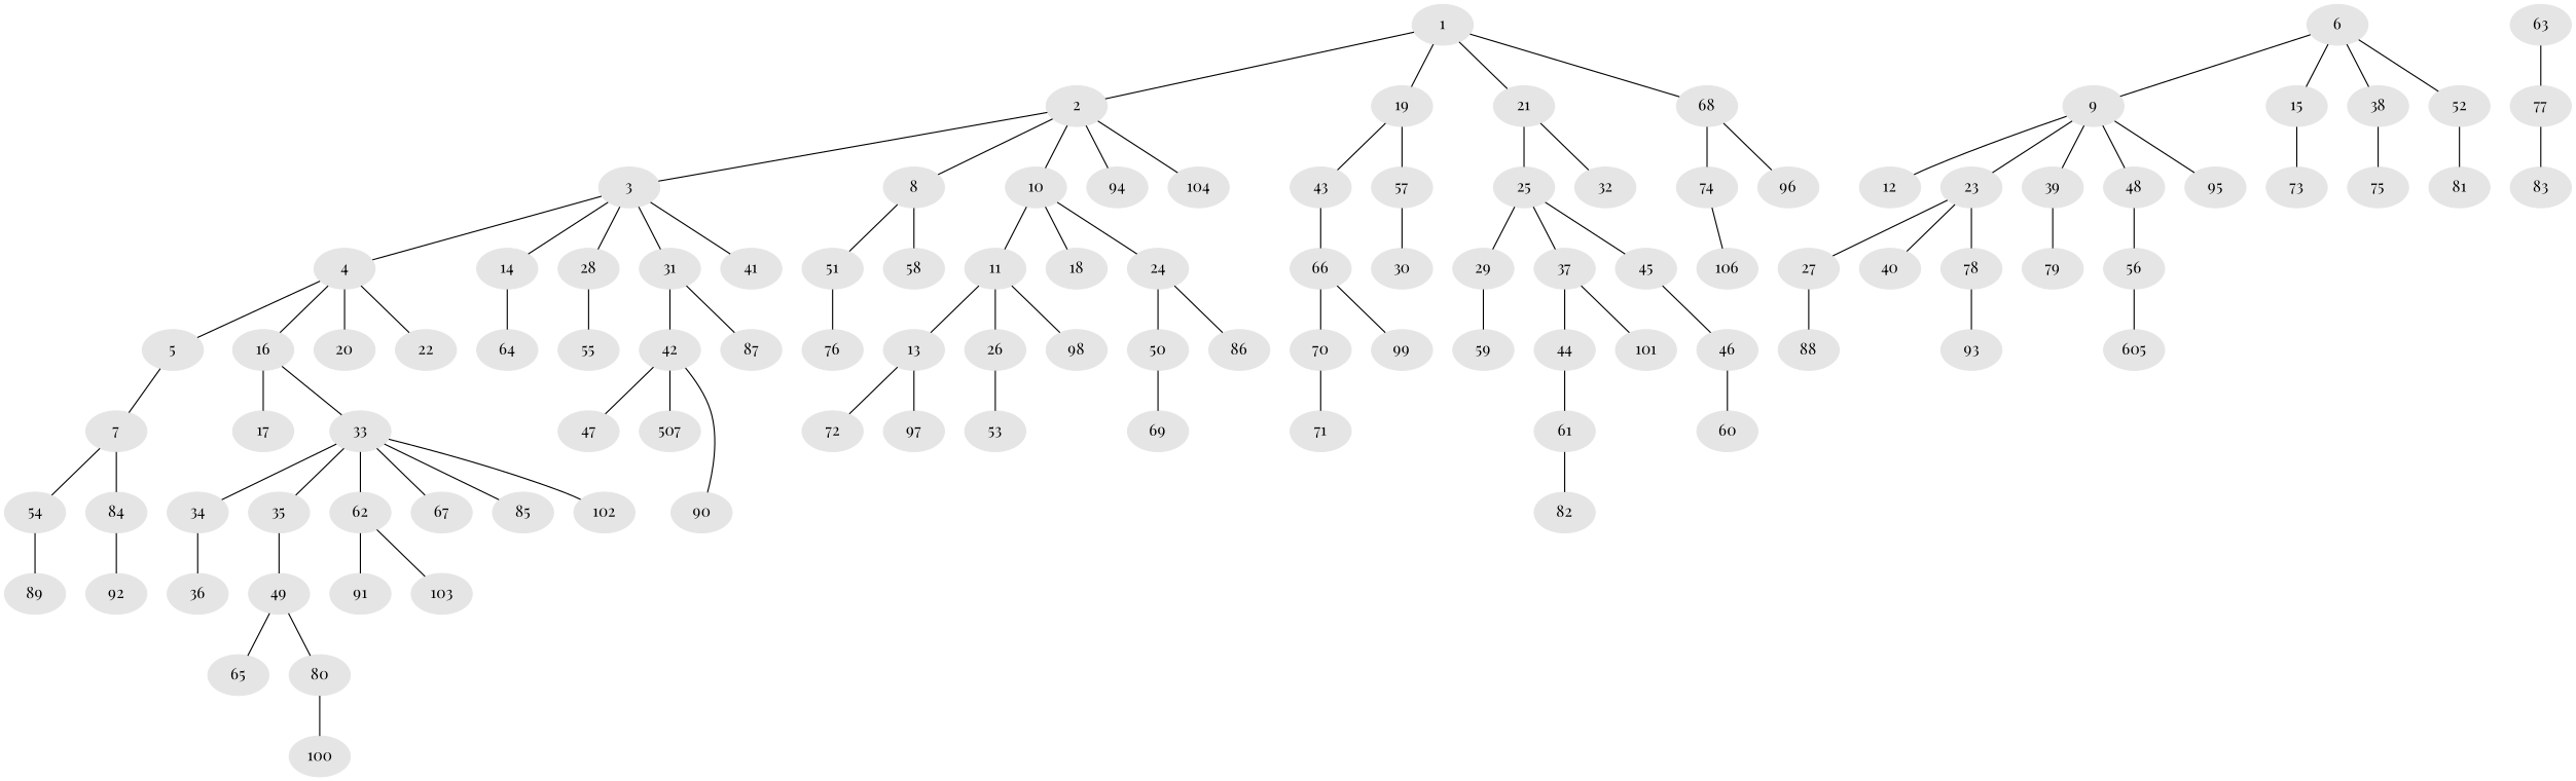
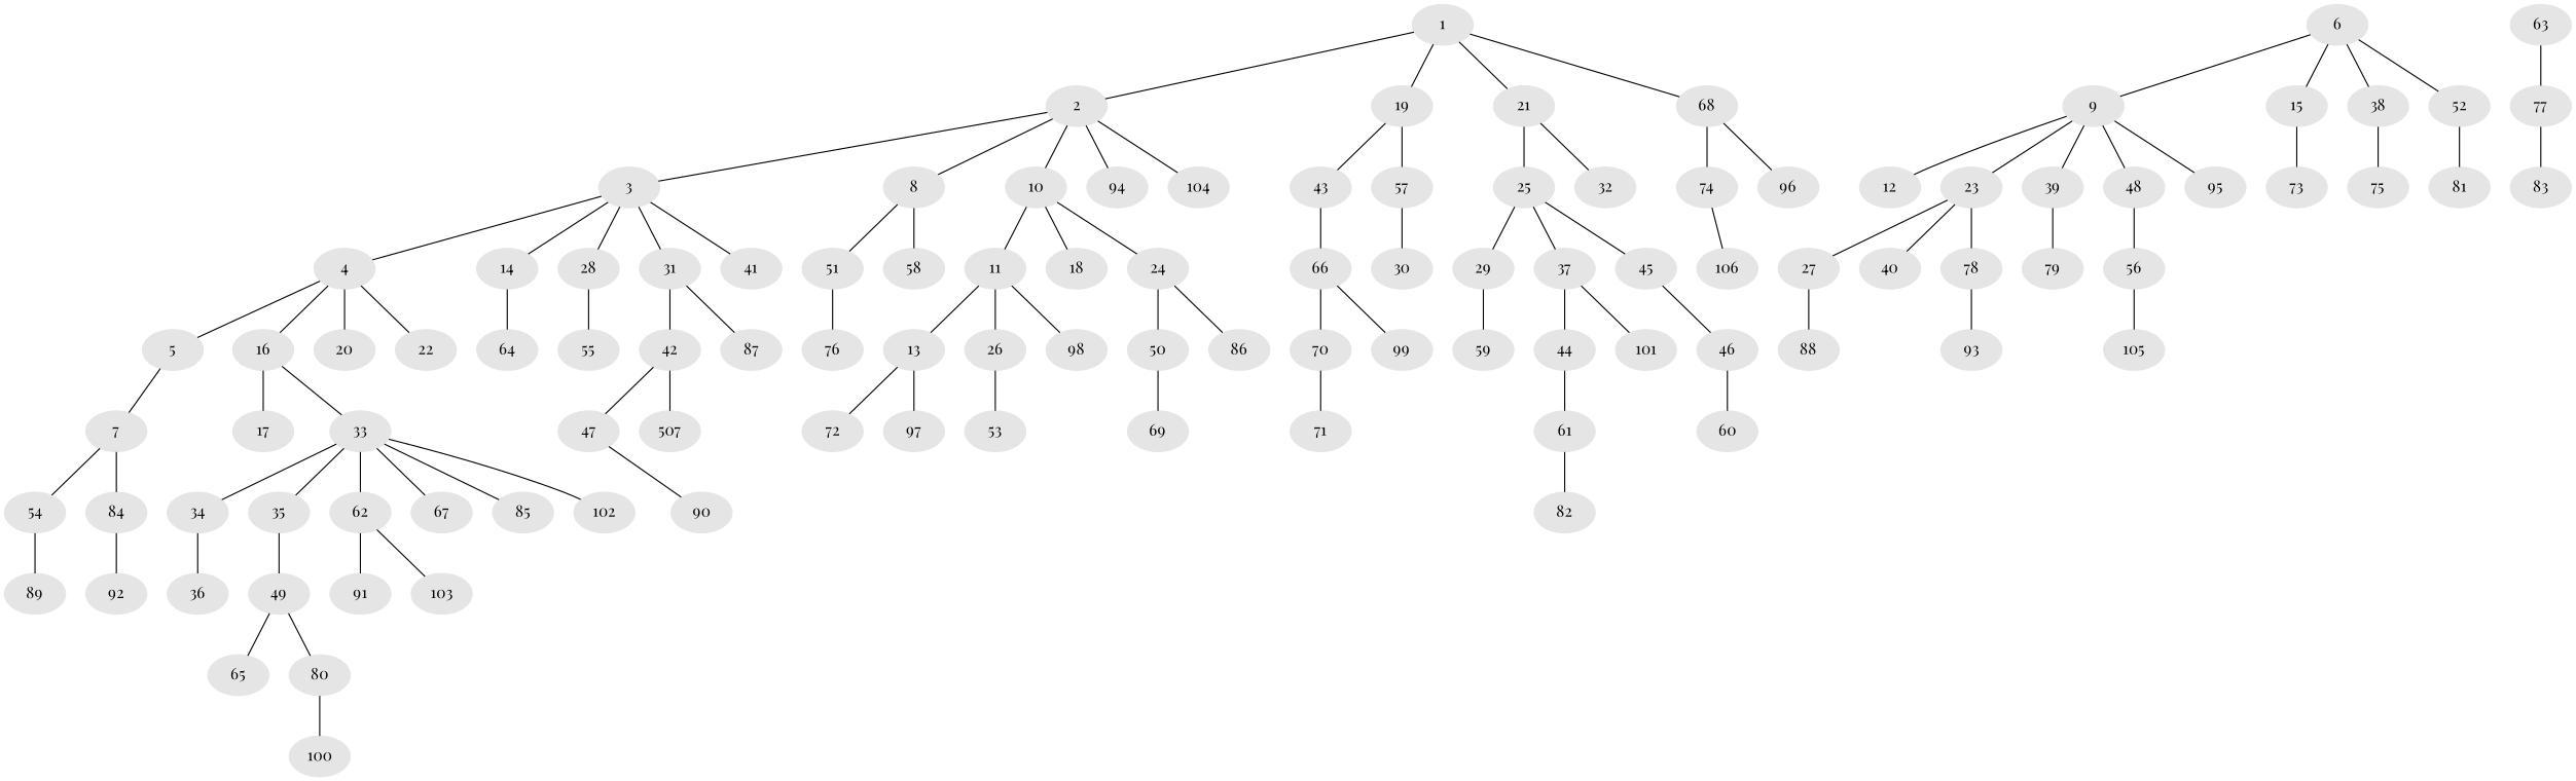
  graph {
    fontname="Playfair Display"
    node [color=gray90 fontname="Playfair Display" style=filled]
    edge [fontname="Playfair Display"]
    1
    2
    19
    21
    68
    3
    8
    10
    94
    104
    43
    57
    25
    32
    74
    96
    4
    14
    28
    31
    41
    51
    58
    11
    18
    24
    5
    16
    20
    22
    64
    55
    42
    87
    7
    6
    9
    15
    38
    52
    17
    33
    54
    84
    12
    23
    39
    48
    95
    73
    75
    81
    89
    92
    76
    27
    40
    78
    79
    56
    13
    26
    98
    50
    86
    72
    97
    53
    34
    35
    62
    67
    85
    102
    66
    30
    29
    37
    45
    88
    93
    69
    59
    44
    101
    46
    47
    n88 [label=507]
    36
    49
    91
    103
    65
    80
    61
    90
    70
    99
    82
    60
-   105 [label=605]
+   105
    100
    63
    77
    83
    71
    106
    1 -- 2
    1 -- 19
    1 -- 21
    1 -- 68
    2 -- 3
    2 -- 8
    2 -- 10
    2 -- 94
    2 -- 104
    19 -- 43
    19 -- 57
    21 -- 25
    21 -- 32
    68 -- 74
    68 -- 96
    3 -- 4
    3 -- 14
    3 -- 28
    3 -- 31
    3 -- 41
    8 -- 51
    8 -- 58
    10 -- 11
    10 -- 18
    10 -- 24
    43 -- 66
    57 -- 30
    25 -- 29
    25 -- 37
    25 -- 45
    74 -- 106
    4 -- 5
    4 -- 16
    4 -- 20
    4 -- 22
    14 -- 64
    28 -- 55
    31 -- 42
    31 -- 87
    51 -- 76
    11 -- 13
    11 -- 26
    11 -- 98
    24 -- 50
    24 -- 86
    5 -- 7
    16 -- 17
    16 -- 33
    42 -- 47
    42 -- n88
    7 -- 54
    7 -- 84
    6 -- 9
    6 -- 15
    6 -- 38
    6 -- 52
    9 -- 12
    9 -- 23
    9 -- 39
    9 -- 48
    9 -- 95
    15 -- 73
    38 -- 75
    52 -- 81
    33 -- 34
    33 -- 35
    33 -- 62
    33 -- 67
    33 -- 85
    33 -- 102
    54 -- 89
    84 -- 92
    23 -- 27
    23 -- 40
    23 -- 78
    39 -- 79
    48 -- 56
    27 -- 88
    78 -- 93
    56 -- 105
    13 -- 72
    13 -- 97
    26 -- 53
    50 -- 69
    34 -- 36
    35 -- 49
    62 -- 91
    62 -- 103
    66 -- 70
    66 -- 99
    29 -- 59
    37 -- 44
    37 -- 101
    45 -- 46
    44 -- 61
    46 -- 60
-   42 -- 90
+   47 -- 90
    49 -- 65
    49 -- 80
    80 -- 100
    61 -- 82
    70 -- 71
    63 -- 77
    77 -- 83
  }
